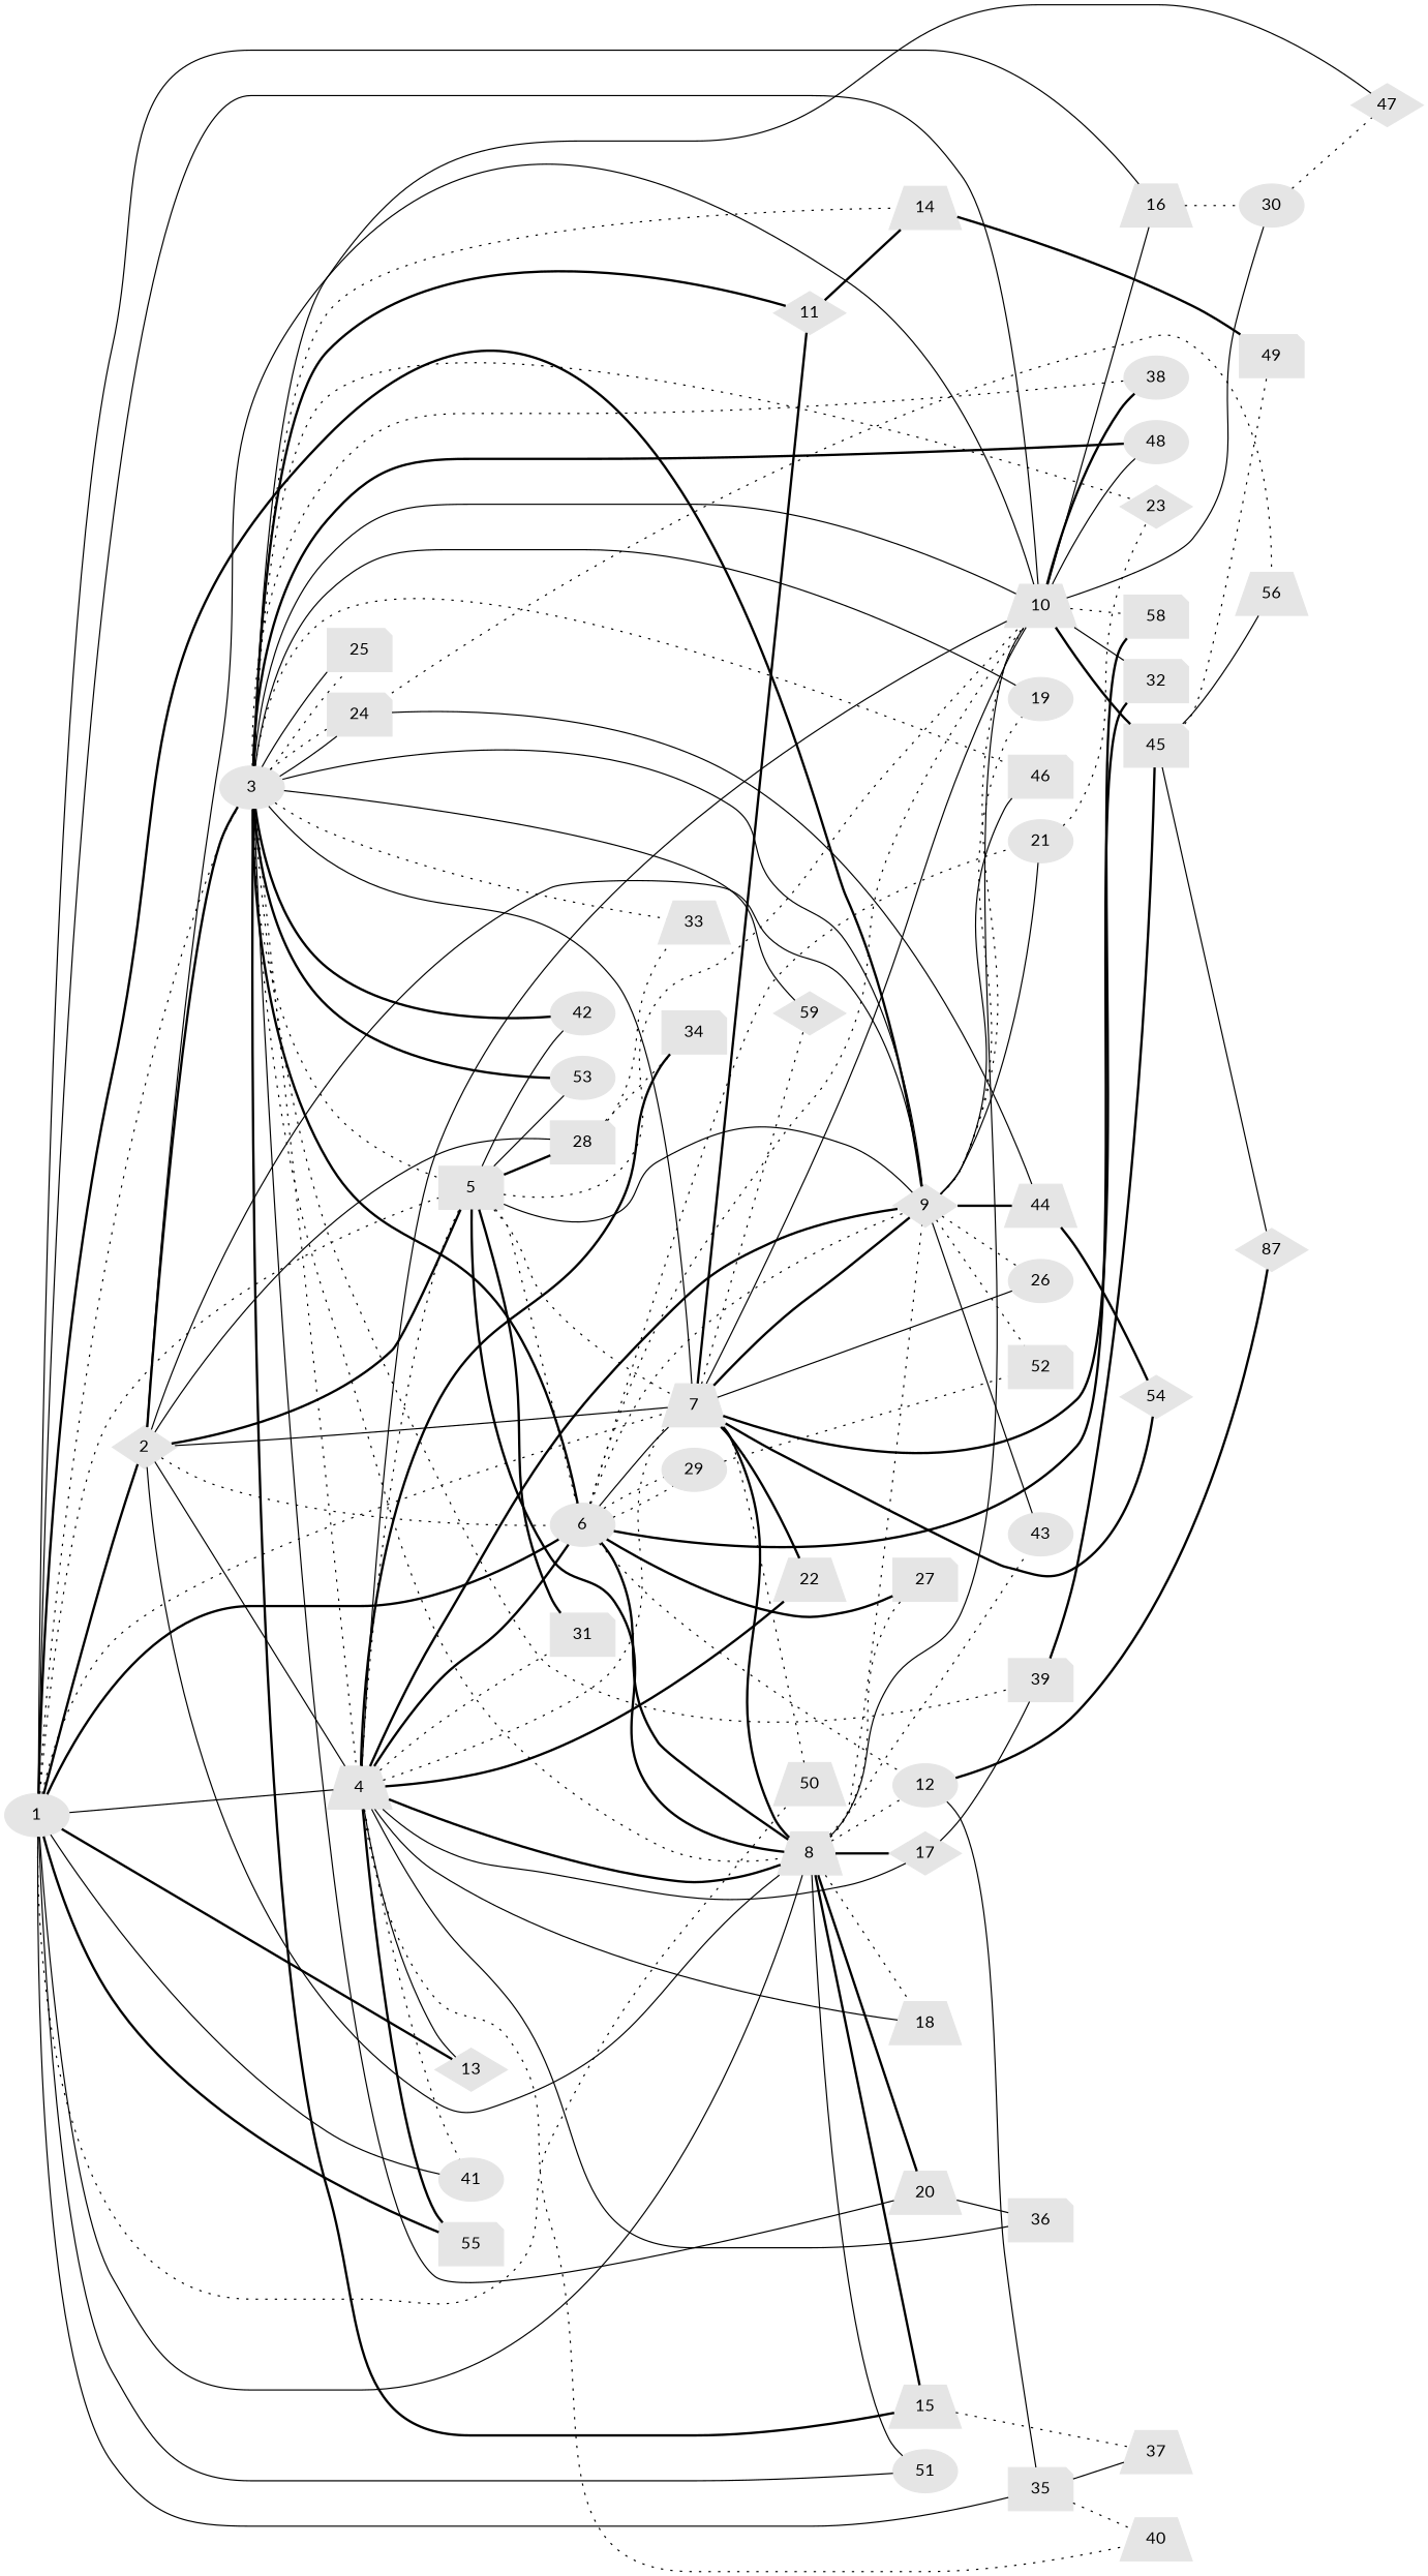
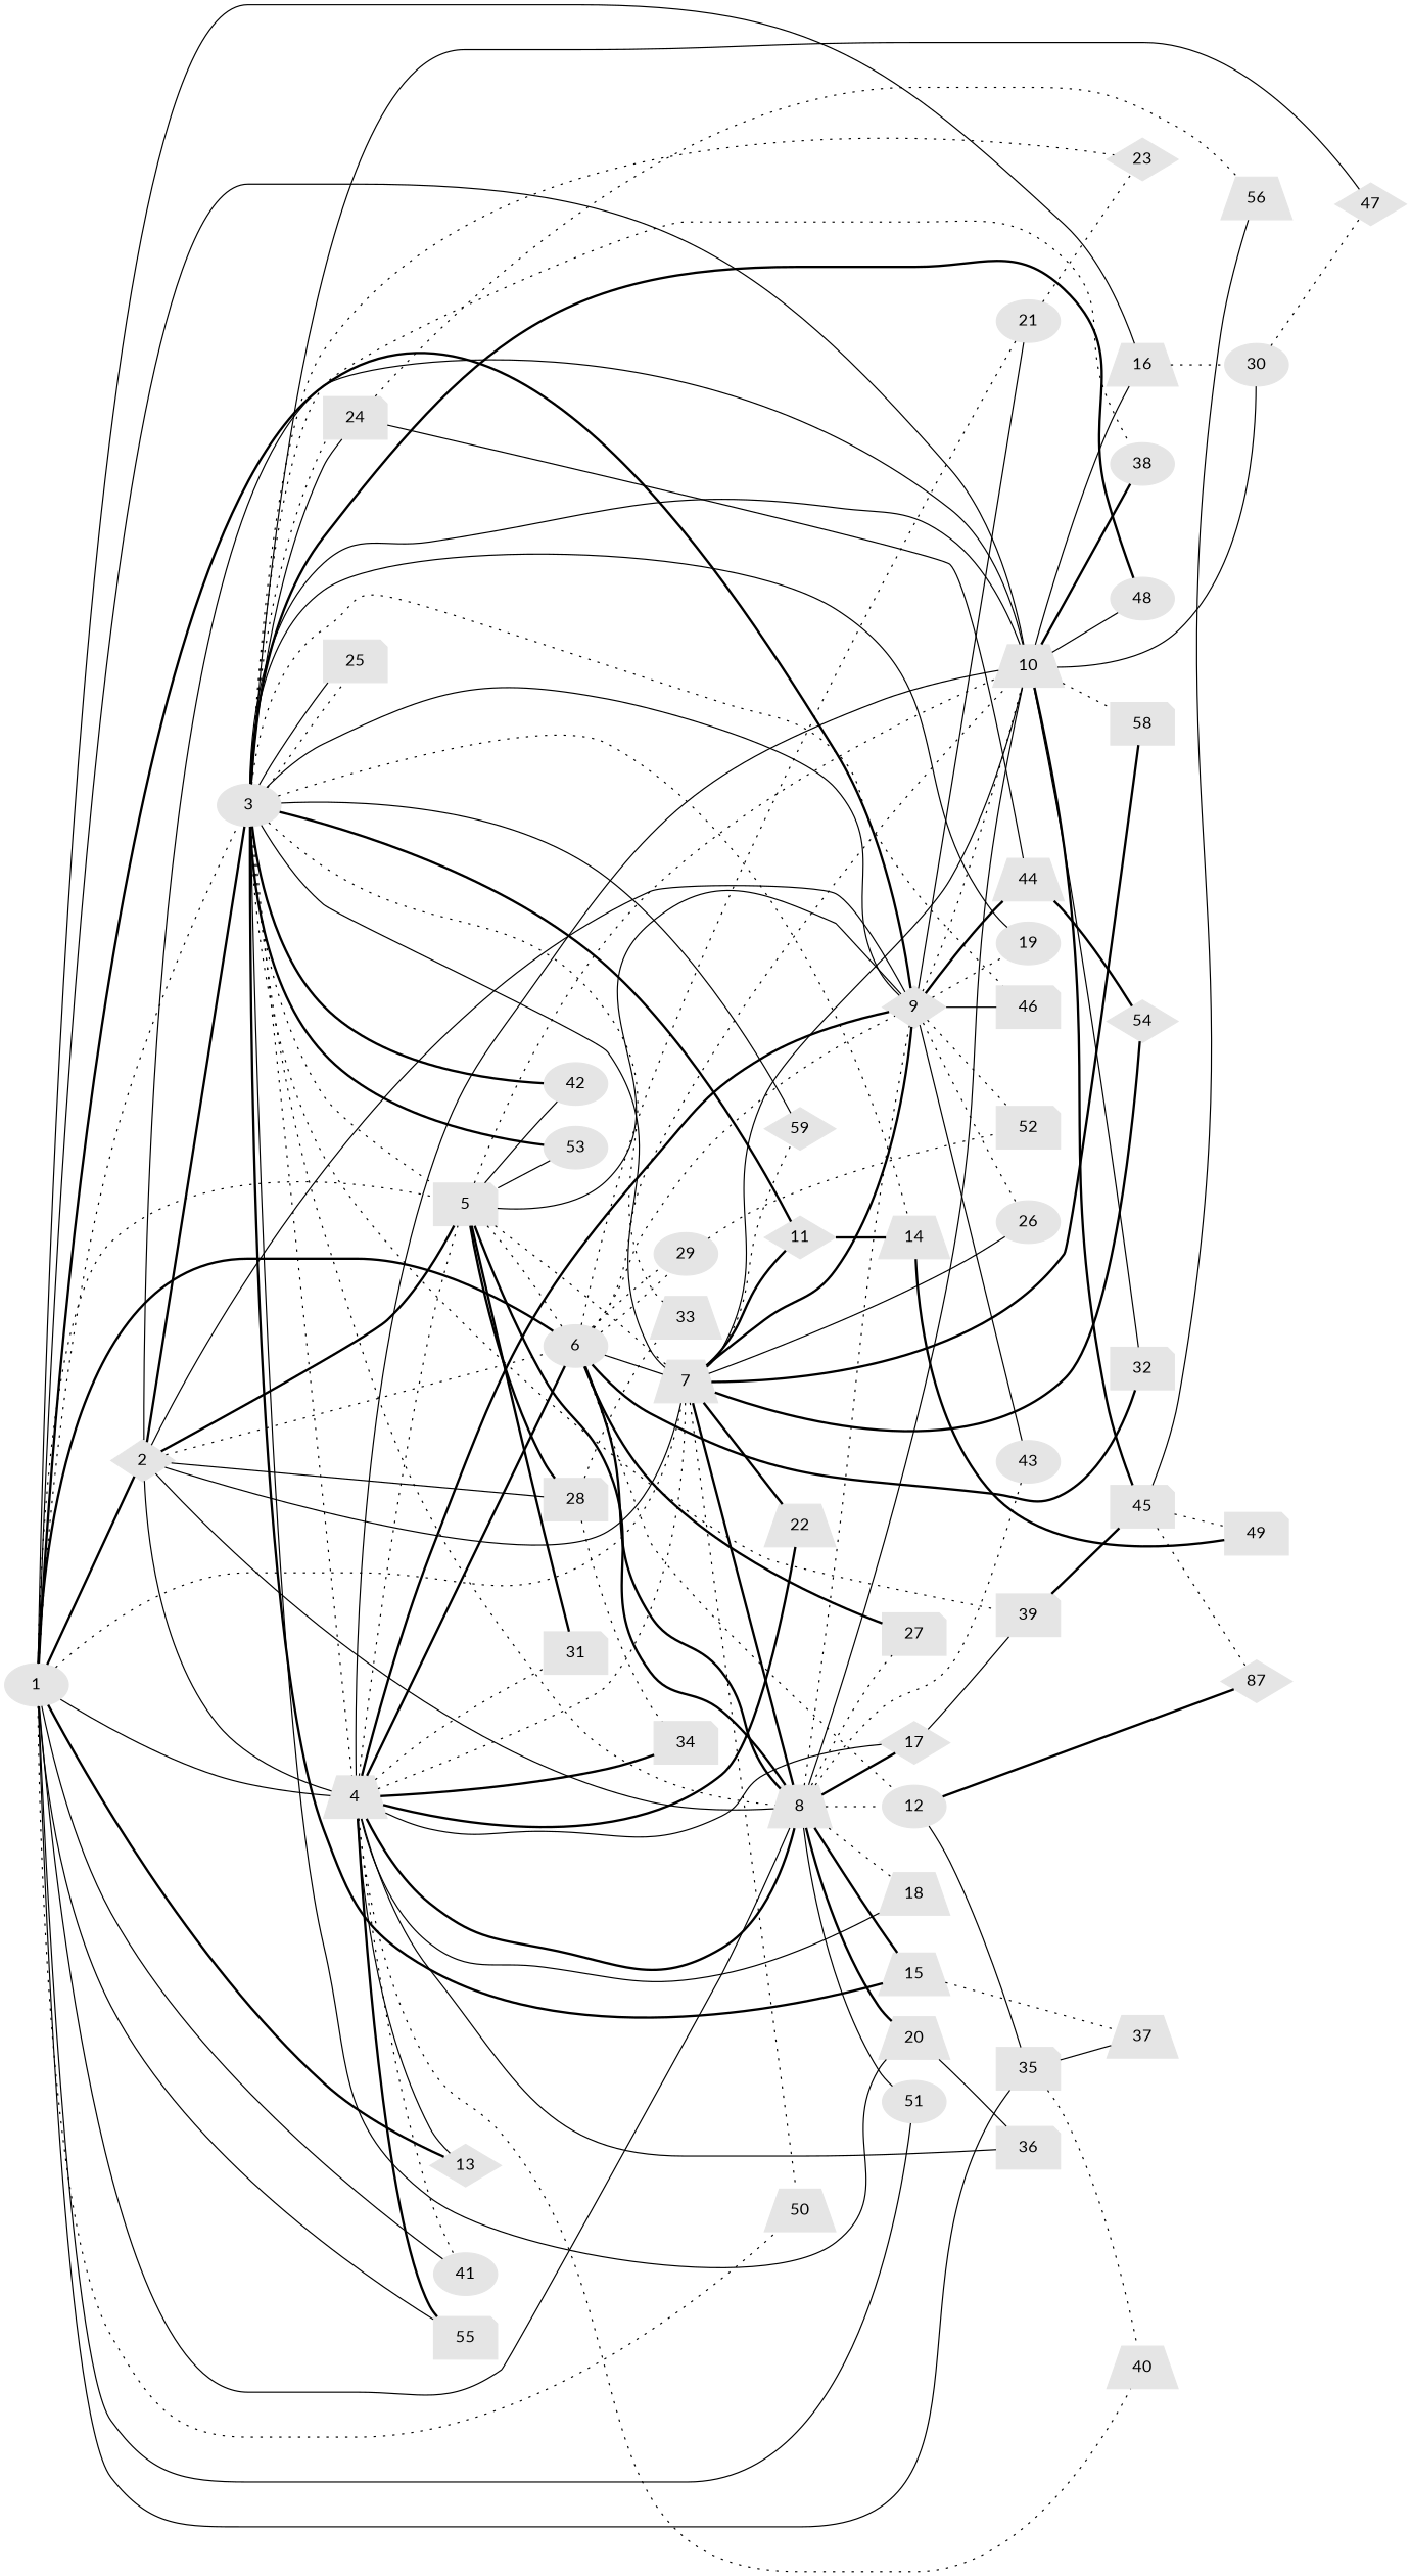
  graph {
    fontname=Lato
    rankdir=LR
    node [color=gray90 fontname=Lato shape=note style=filled]
    edge [fontname=Lato style=dotted]
    1 [shape=ellipse]
    2 [shape=diamond]
    3 [shape=ellipse]
    4 [shape=trapezium]
    5
    6 [shape=ellipse]
    7 [shape=trapezium]
    8 [shape=trapezium]
    9 [shape=diamond]
    10 [shape=trapezium]
    13 [shape=diamond]
    16 [shape=trapezium]
    35
    41 [shape=ellipse]
    50 [shape=trapezium]
    51 [shape=ellipse]
    55
    28
    11 [shape=diamond]
    14 [shape=trapezium]
    15 [shape=trapezium]
    19 [shape=ellipse]
    20 [shape=trapezium]
    23 [shape=diamond]
    24
    25
    33 [shape=trapezium]
    38 [shape=ellipse]
    39
    42 [shape=ellipse]
    46
    47 [shape=diamond]
    48 [shape=ellipse]
    53 [shape=ellipse]
    59 [shape=diamond]
    17 [shape=diamond]
    18 [shape=trapezium]
    22 [shape=trapezium]
    31
    34
    36
    40 [shape=trapezium]
    12 [shape=ellipse]
    21 [shape=ellipse]
    27
    29 [shape=ellipse]
    32
    26 [shape=ellipse]
    54 [shape=diamond]
    58
    43 [shape=ellipse]
    44 [shape=trapezium]
    52
    30 [shape=ellipse]
    45
    37 [shape=trapezium]
    49
    56 [shape=trapezium]
    n59 [label=87 shape=diamond]
    1 -- 2 [style=bold]
    1 -- 3
    1 -- 4 [style=solid]
    1 -- 5
    1 -- 6 [style=bold]
    1 -- 7
    1 -- 8 [style=solid]
    1 -- 9 [style=bold]
    1 -- 10 [style=solid]
    1 -- 13 [style=bold]
    1 -- 16 [style=solid]
    1 -- 35 [style=solid]
    1 -- 41 [style=solid]
    1 -- 50
    1 -- 51 [style=solid]
-   1 -- 55 [style=bold]
+   1 -- 55 [style=solid]
    2 -- 3 [style=bold]
    2 -- 4 [style=solid]
    2 -- 5 [style=bold]
    2 -- 6
    2 -- 7 [style=solid]
    2 -- 8 [style=solid]
    2 -- 9 [style=solid]
    2 -- 10 [style=solid]
    2 -- 28 [style=solid]
    3 -- 4
    3 -- 5
-   3 -- 6 [style=bold]
    3 -- 7 [style=solid]
    3 -- 8
    3 -- 9 [style=solid]
    3 -- 10 [style=solid]
    3 -- 11 [style=bold]
    3 -- 14
    3 -- 15 [style=bold]
    3 -- 19 [style=solid]
    3 -- 20 [style=solid]
    3 -- 23
    3 -- 24 [style=solid]
    3 -- 24
    3 -- 25
    3 -- 25 [style=solid]
    3 -- 33
    3 -- 38
    3 -- 39
    3 -- 42 [style=bold]
    3 -- 46
    3 -- 47 [style=solid]
    3 -- 48 [style=bold]
    3 -- 53 [style=bold]
    3 -- 59 [style=solid]
    4 -- 5
    4 -- 6 [style=bold]
    4 -- 7
    4 -- 8 [style=bold]
    4 -- 9 [style=bold]
    4 -- 10 [style=solid]
    4 -- 13 [style=solid]
    4 -- 41
    4 -- 55 [style=bold]
    4 -- 17 [style=solid]
    4 -- 18 [style=solid]
    4 -- 22 [style=bold]
    4 -- 31
    4 -- 34 [style=bold]
    4 -- 36 [style=solid]
    4 -- 40
    5 -- 6
    5 -- 7
    5 -- 8 [style=bold]
    5 -- 9 [style=solid]
    5 -- 10
    5 -- 28 [style=bold]
    5 -- 42 [style=solid]
    5 -- 53 [style=solid]
    5 -- 31 [style=bold]
    6 -- 7 [style=solid]
    6 -- 8 [style=bold]
    6 -- 9
    6 -- 10
    6 -- 12
    6 -- 21
    6 -- 27 [style=bold]
    6 -- 29
    6 -- 29
    6 -- 32 [style=bold]
    7 -- 8 [style=bold]
    7 -- 9 [style=bold]
    7 -- 10 [style=solid]
    7 -- 50
    7 -- 11 [style=bold]
    7 -- 59
    7 -- 22 [style=bold]
    7 -- 26 [style=solid]
    7 -- 54 [style=bold]
    7 -- 58 [style=bold]
    8 -- 9
    8 -- 10 [style=solid]
    8 -- 51 [style=solid]
    8 -- 15 [style=bold]
    8 -- 20 [style=bold]
    8 -- 17 [style=bold]
    8 -- 18
    8 -- 12
    8 -- 27
    8 -- 43
    9 -- 10
    9 -- 19
    9 -- 46 [style=solid]
    9 -- 21 [style=solid]
    9 -- 26
    9 -- 43 [style=solid]
    9 -- 44 [style=bold]
    9 -- 52
    10 -- 16 [style=solid]
    10 -- 38 [style=bold]
    10 -- 48 [style=solid]
    10 -- 32 [style=solid]
    10 -- 58
    10 -- 30 [style=solid]
    10 -- 45 [style=bold]
    16 -- 30
    35 -- 40
    35 -- 37 [style=solid]
    28 -- 33
    28 -- 34
    11 -- 14 [style=bold]
    14 -- 49 [style=bold]
    15 -- 37
    20 -- 36 [style=solid]
    24 -- 44 [style=solid]
    24 -- 56
    39 -- 45 [style=bold]
    17 -- 39 [style=solid]
    12 -- 35 [style=solid]
    12 -- n59 [style=bold]
    21 -- 23
    29 -- 52
    44 -- 54 [style=bold]
    30 -- 47
    45 -- 49
    45 -- 56 [style=solid]
-   45 -- n59 [style=solid]
+   45 -- n59
  }
